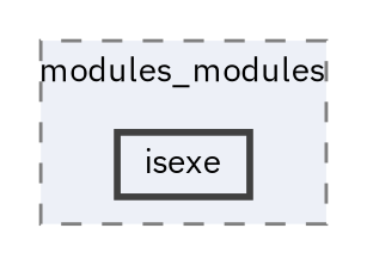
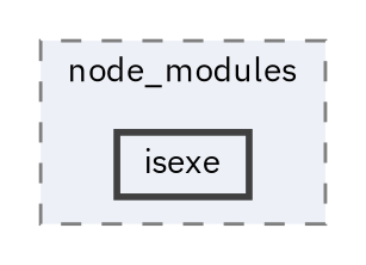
  digraph {
    compound=true
    fontname="IBM Plex Sans"
    n1 [color=grey25 fillcolor="#edf0f7" fontname="IBM Plex Sans" fontsize=10 height=0.2 label=isexe shape=box style="filled,bold" width=0.4]
    subgraph cluster_1 {
      bgcolor="#edf0f7"
      fontsize=10
-     label=modules_modules
+     label=node_modules
      pencolor=grey50
      style="filled,dashed"
      n1
    }
  }
